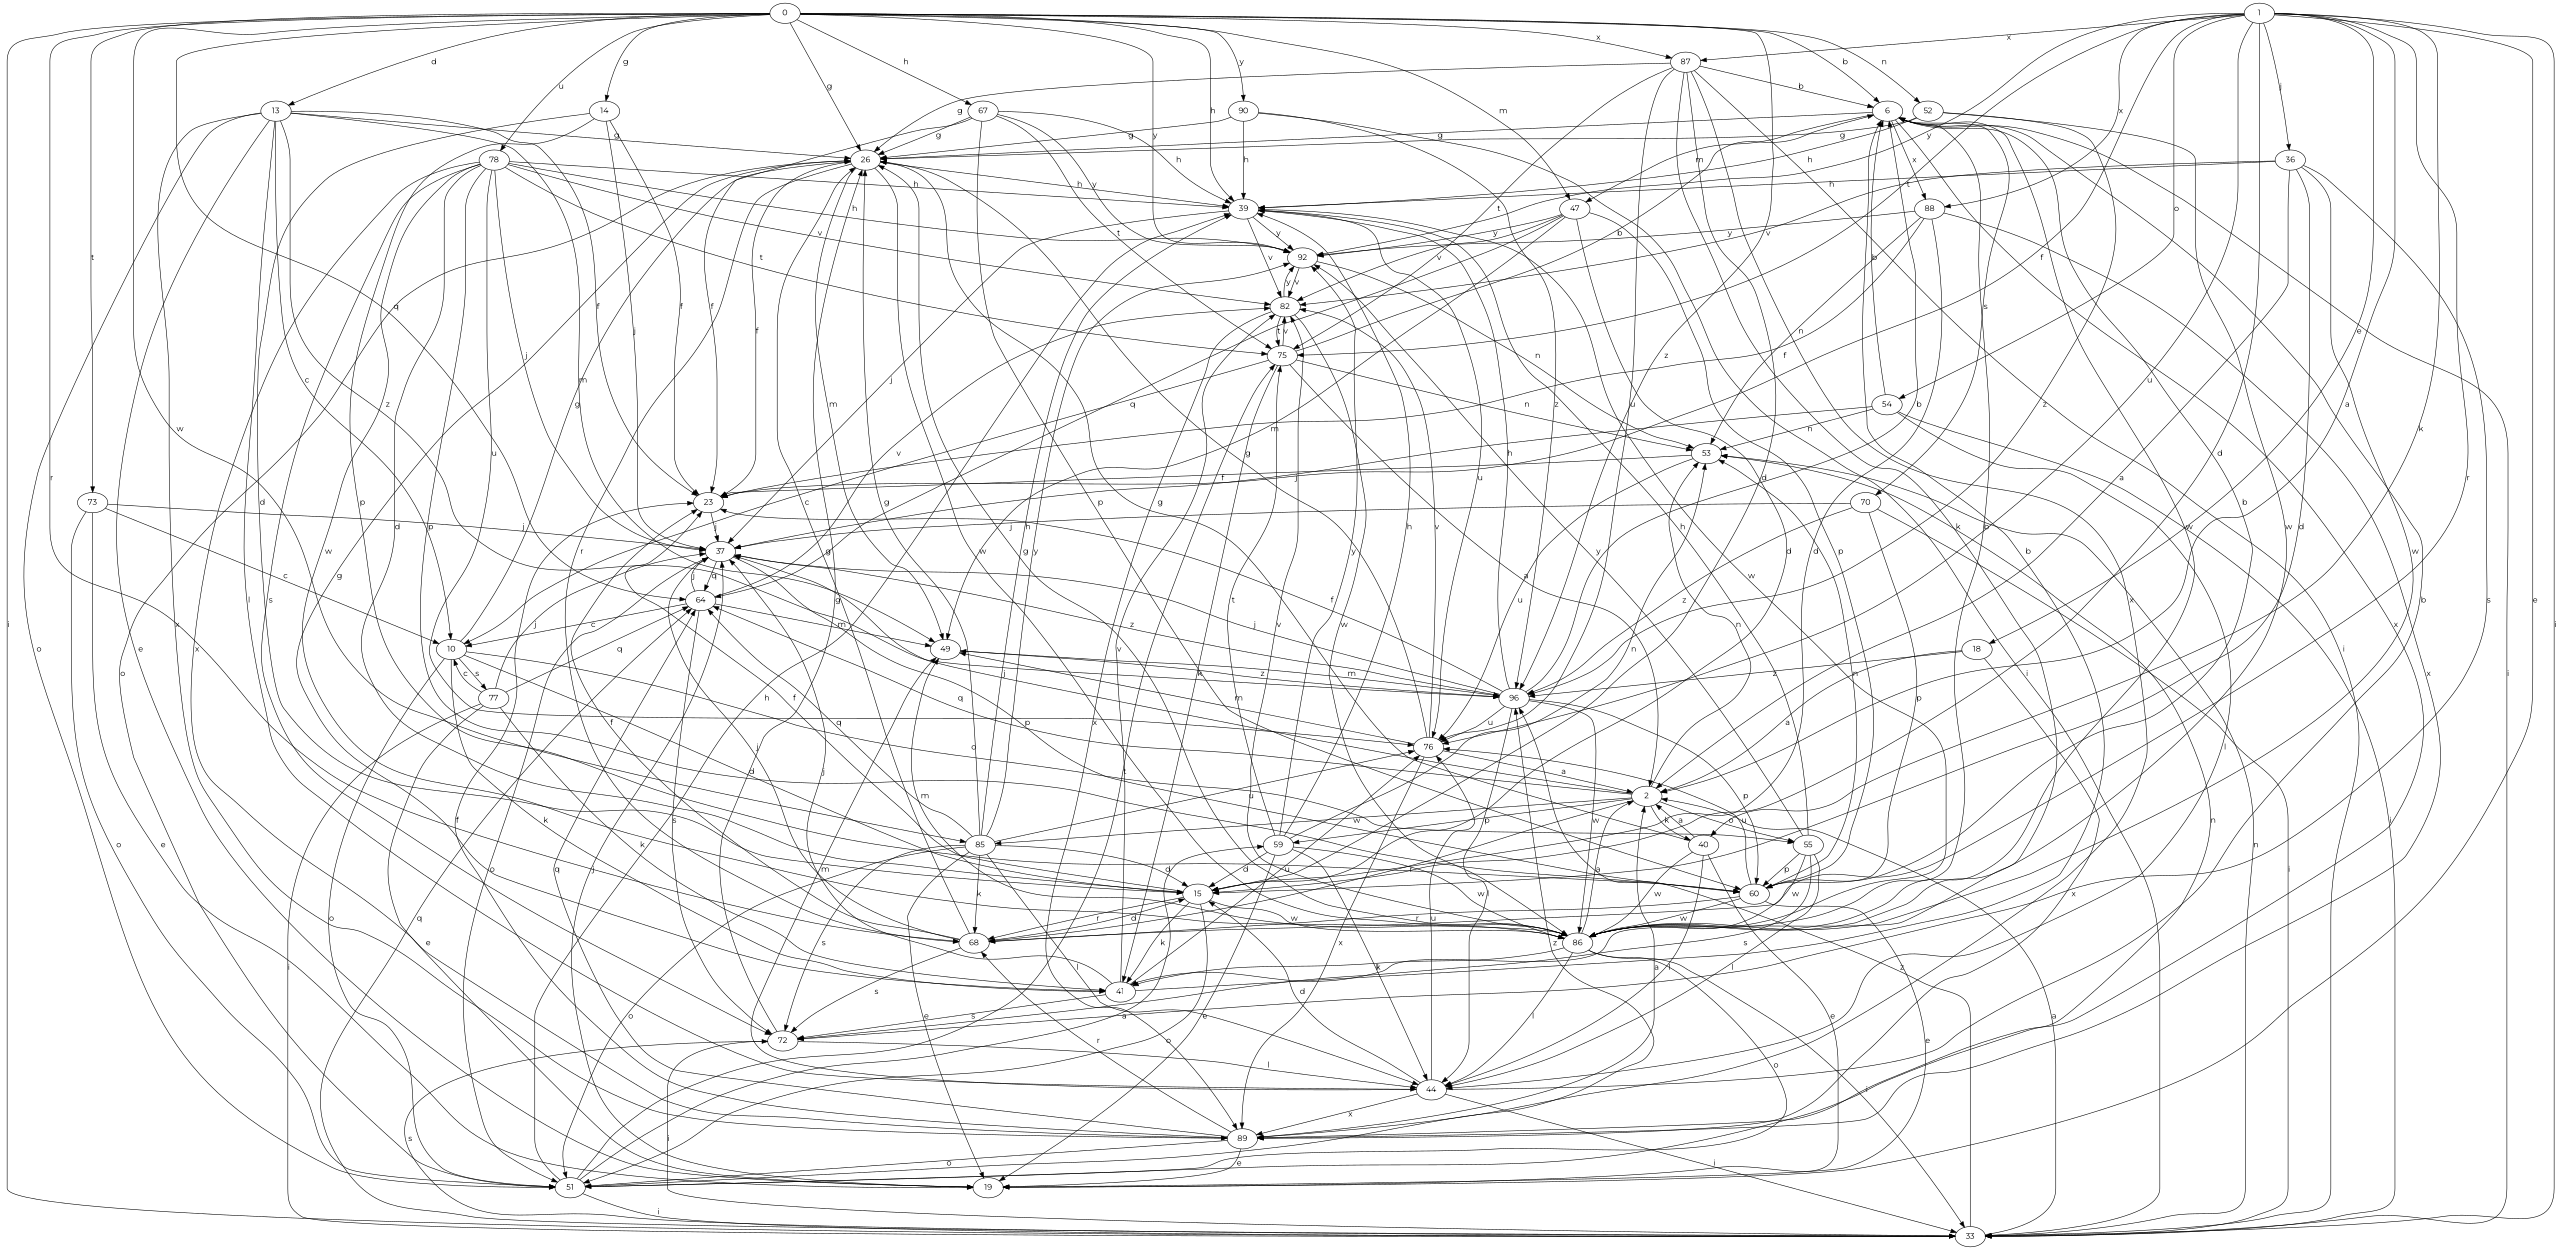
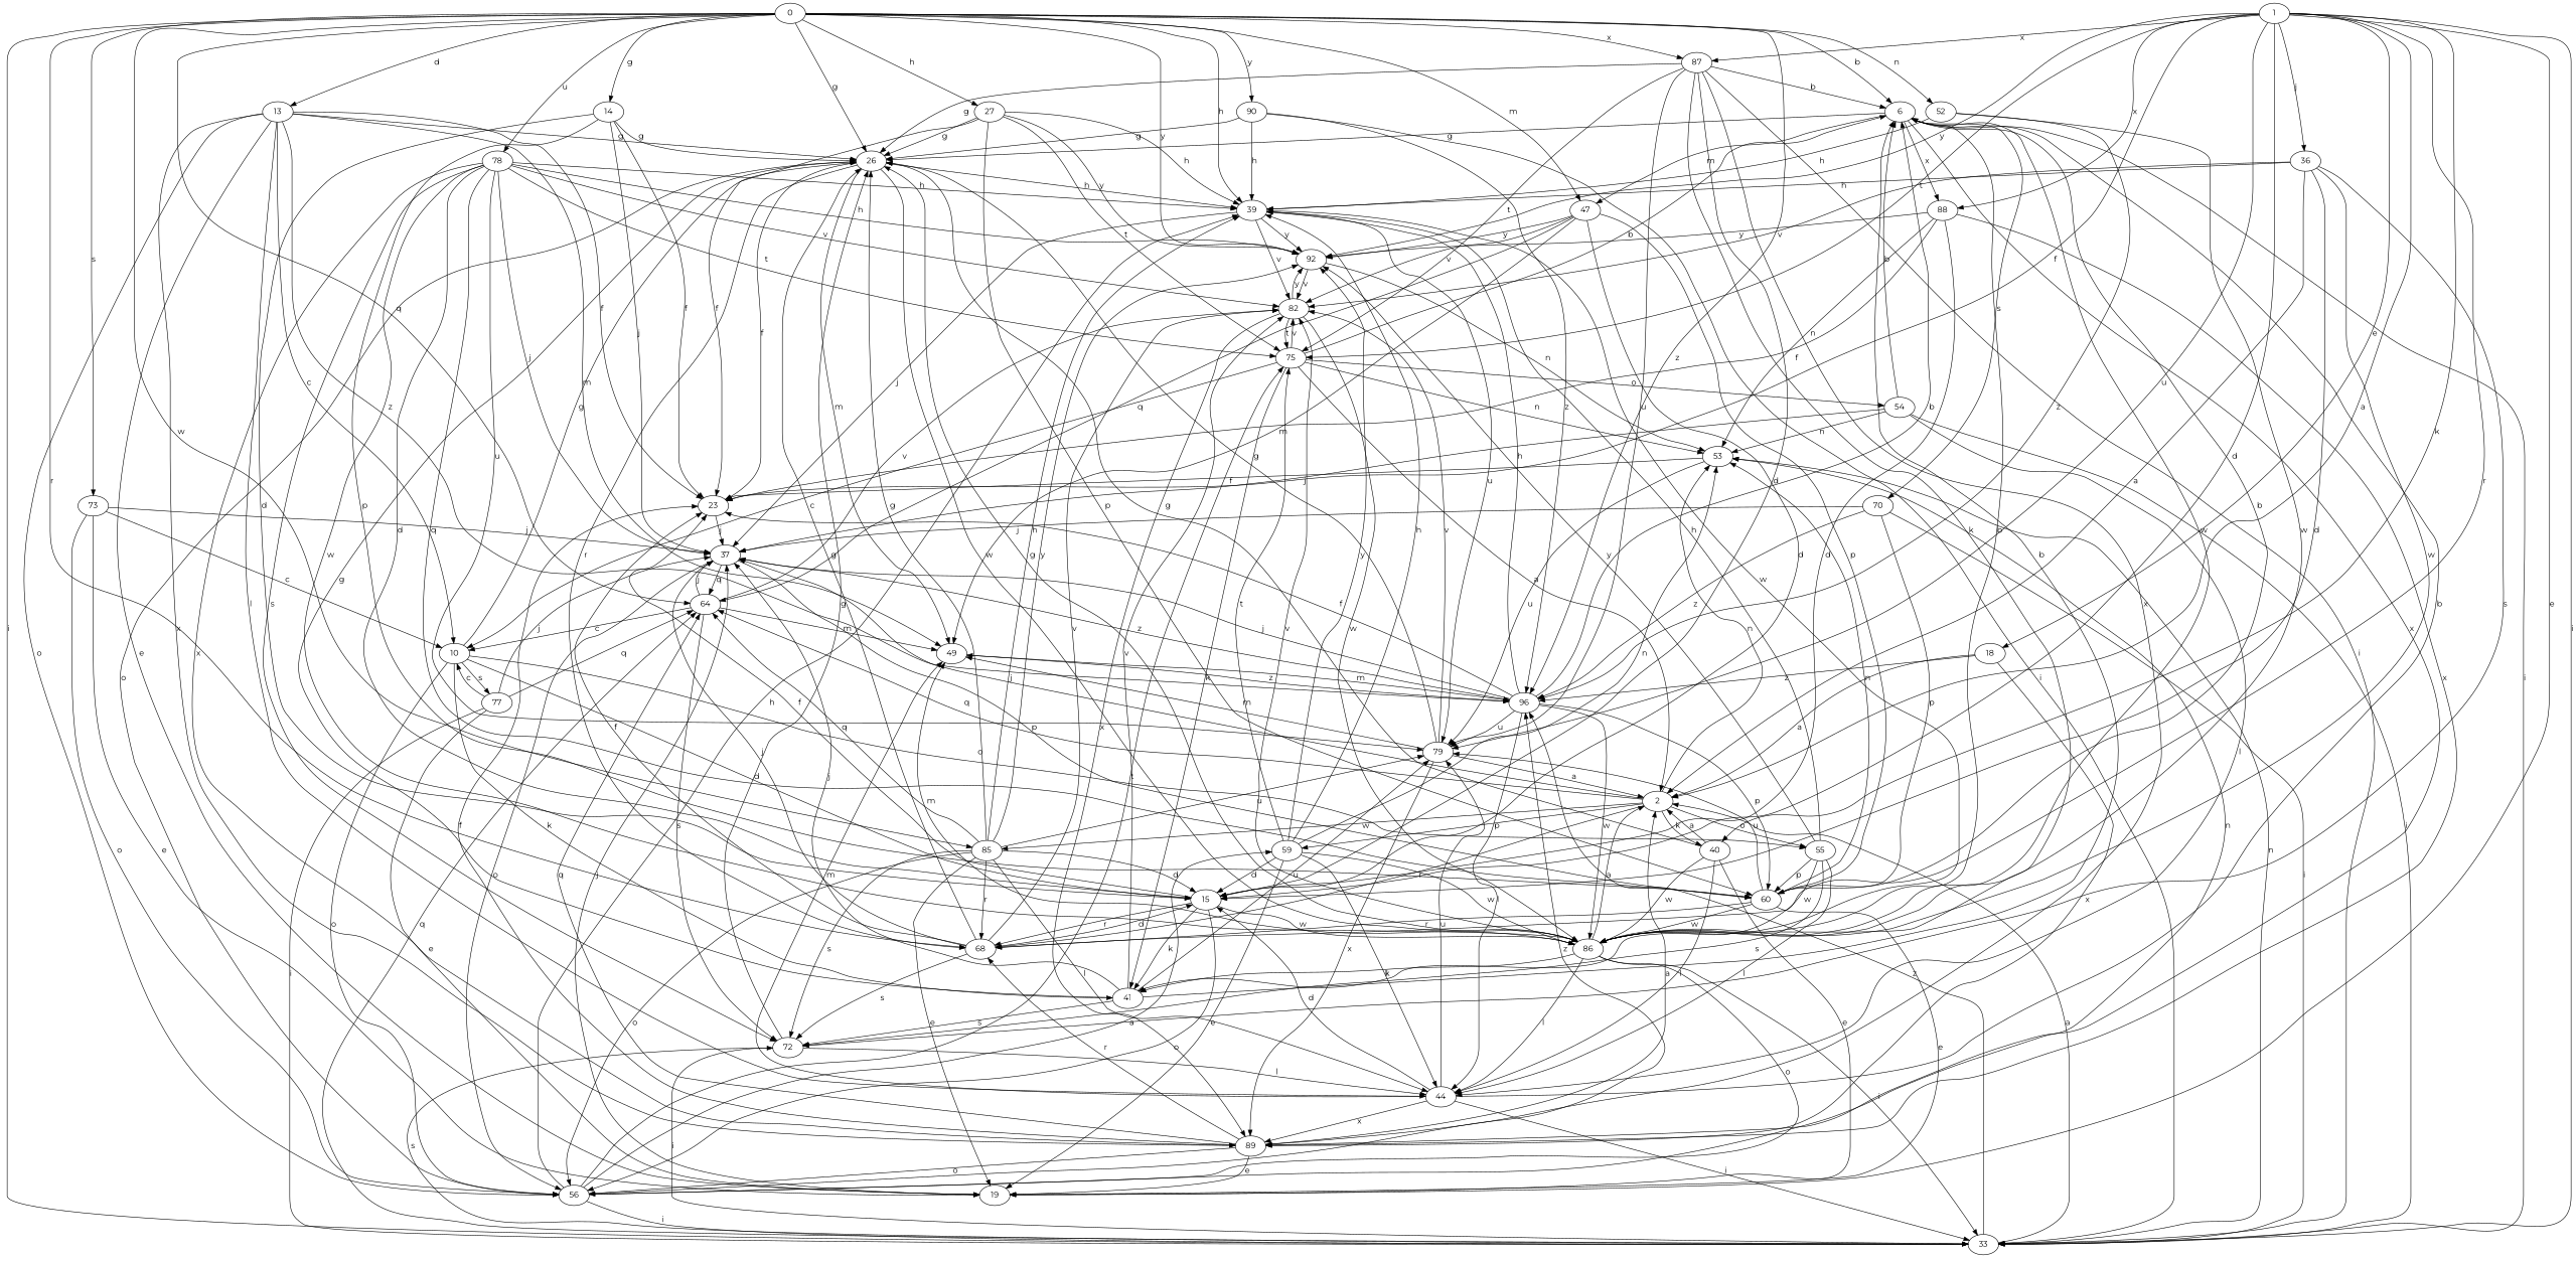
  strict digraph {
    fontname=Montserrat
    node [fontname=Montserrat]
    edge [fontname=Montserrat]
    0
    6
    13
    n4 [label=14]
    26
-   27 [label=67]
+   27
    n7 [label=39]
    33
    47
    52
    64
    68
    73
    78
    85
    87
    90
    92
    96
    88
    70
    86
    89
    19
    23
    49
    10
-   56 [label=51]
+   56
    44
    15
    37
    60
    75
-   79 [label=76]
+   79
    82
    2
    53
    72
    41
    1
    18
    36
    40
    54
    55
    59
    n47 [label=77]
    0 -> 6 [label=b]
    0 -> 13 [label=d]
    0 -> n4 [label=g]
    0 -> 26 [label=g]
    0 -> 27 [label=h]
    0 -> n7 [label=h]
    0 -> 33 [label=i]
    0 -> 47 [label=m]
    0 -> 52 [label=n]
    0 -> 64 [label=q]
    0 -> 68 [label=r]
-   0 -> 73 [label=t]
+   0 -> 73 [label=s]
    0 -> 78 [label=u]
    0 -> 85 [label=w]
    0 -> 87 [label=x]
    0 -> 90 [label=y]
    0 -> 92 [label=y]
    0 -> 96 [label=z]
    6 -> 26 [label=g]
    6 -> 33 [label=i]
    6 -> 47 [label=m]
    6 -> 88 [label=x]
    6 -> 70 [label=s]
    6 -> 86 [label=w]
    6 -> 89 [label=x]
    13 -> 26 [label=g]
    13 -> 96 [label=z]
    13 -> 89 [label=x]
    13 -> 19 [label=e]
    13 -> 23 [label=f]
    13 -> 49 [label=m]
    13 -> 10 [label=c]
    13 -> 56 [label=o]
    13 -> 44 [label=l]
-   52 -> 26 [label=g]
+   n4 -> 26 [label=g]
    n4 -> 23 [label=f]
    n4 -> 15 [label=d]
    n4 -> 37 [label=j]
    n4 -> 60 [label=p]
    26 -> n7 [label=h]
    26 -> 68 [label=r]
    26 -> 86 [label=w]
    26 -> 23 [label=f]
    26 -> 49 [label=m]
    26 -> 56 [label=o]
    27 -> 26 [label=g]
    27 -> n7 [label=h]
    27 -> 92 [label=y]
    27 -> 23 [label=f]
    27 -> 60 [label=p]
    27 -> 75 [label=t]
    n7 -> 92 [label=y]
    n7 -> 86 [label=w]
    n7 -> 37 [label=j]
    n7 -> 79 [label=u]
    n7 -> 82 [label=v]
    33 -> 64 [label=q]
    33 -> 96 [label=z]
    33 -> 2 [label=a]
    33 -> 53 [label=n]
    33 -> 72 [label=s]
    47 -> 64 [label=q]
    47 -> 92 [label=y]
    47 -> 49 [label=m]
    47 -> 15 [label=d]
    47 -> 60 [label=p]
    47 -> 82 [label=v]
    52 -> n7 [label=h]
    52 -> 96 [label=z]
    52 -> 86 [label=w]
    64 -> 49 [label=m]
    64 -> 10 [label=c]
    64 -> 37 [label=j]
    64 -> 82 [label=v]
    64 -> 72 [label=s]
    68 -> 26 [label=g]
    68 -> 23 [label=f]
    68 -> 15 [label=d]
    68 -> 37 [label=j]
+   68 -> 82 [label=v]
    68 -> 72 [label=s]
    73 -> 19 [label=e]
    73 -> 10 [label=c]
    73 -> 56 [label=o]
    73 -> 37 [label=j]
    78 -> n7 [label=h]
    78 -> 92 [label=h]
    78 -> 86 [label=w]
    78 -> 89 [label=x]
    78 -> 15 [label=d]
    78 -> 37 [label=j]
-   78 -> 60 [label=p]
+   78 -> 60 [label=q]
    78 -> 75 [label=t]
    78 -> 79 [label=u]
    78 -> 82 [label=v]
    78 -> 72 [label=s]
    85 -> 26 [label=g]
    85 -> n7 [label=h]
    85 -> 64 [label=q]
-   85 -> 68 [label=k]
+   85 -> 68 [label=r]
    85 -> 92 [label=y]
    85 -> 19 [label=e]
    85 -> 56 [label=o]
    85 -> 44 [label=l]
    85 -> 15 [label=d]
    85 -> 79 [label=u]
    85 -> 72 [label=s]
    87 -> 6 [label=b]
    87 -> 26 [label=g]
    87 -> 33 [label=i]
    87 -> 89 [label=x]
    87 -> 15 [label=d]
    87 -> 75 [label=t]
    87 -> 79 [label=u]
    87 -> 41 [label=k]
    90 -> 26 [label=g]
    90 -> n7 [label=h]
    90 -> 33 [label=i]
    90 -> 96 [label=z]
    92 -> 82 [label=v]
    92 -> 53 [label=n]
    96 -> 6 [label=b]
    96 -> n7 [label=h]
    96 -> 86 [label=w]
    96 -> 23 [label=f]
    96 -> 49 [label=m]
    96 -> 44 [label=l]
    96 -> 37 [label=j]
    96 -> 60 [label=p]
    96 -> 79 [label=u]
    88 -> 92 [label=y]
    88 -> 89 [label=x]
    88 -> 23 [label=f]
    88 -> 15 [label=d]
    88 -> 53 [label=n]
    70 -> 33 [label=i]
    70 -> 96 [label=z]
    70 -> 37 [label=j]
    70 -> 60 [label=p]
    86 -> 6 [label=b]
    86 -> 26 [label=g]
    86 -> 33 [label=i]
    86 -> 49 [label=m]
    86 -> 56 [label=o]
    86 -> 44 [label=l]
    86 -> 82 [label=v]
    86 -> 2 [label=a]
    86 -> 41 [label=k]
    89 -> 64 [label=q]
    89 -> 68 [label=r]
    89 -> 19 [label=e]
    89 -> 23 [label=f]
    89 -> 56 [label=o]
    89 -> 2 [label=a]
    19 -> 37 [label=j]
    23 -> 37 [label=j]
    49 -> 96 [label=z]
    10 -> 26 [label=g]
    10 -> 56 [label=o]
    10 -> 15 [label=d]
    10 -> 41 [label=k]
    10 -> 55 [label=o]
    10 -> n47 [label=s]
    56 -> n7 [label=h]
    56 -> 33 [label=i]
    56 -> 96 [label=z]
    56 -> 75 [label=t]
    56 -> 53 [label=n]
    56 -> 59 [label=a]
    44 -> 6 [label=b]
    44 -> 33 [label=i]
    44 -> 89 [label=x]
    44 -> 49 [label=m]
    44 -> 15 [label=d]
    44 -> 79 [label=u]
    15 -> 68 [label=r]
    15 -> 86 [label=w]
    15 -> 23 [label=f]
    15 -> 56 [label=o]
    15 -> 41 [label=k]
    37 -> 64 [label=q]
    37 -> 96 [label=z]
    37 -> 56 [label=o]
    37 -> 60 [label=p]
    60 -> 6 [label=b]
    60 -> 68 [label=r]
    60 -> 86 [label=w]
    60 -> 19 [label=e]
    60 -> 79 [label=u]
    60 -> 53 [label=n]
    75 -> 6 [label=b]
    75 -> 10 [label=c]
    75 -> 82 [label=v]
    75 -> 2 [label=a]
    75 -> 53 [label=n]
    75 -> 41 [label=k]
    79 -> 26 [label=g]
    79 -> 89 [label=x]
    79 -> 49 [label=m]
    79 -> 82 [label=v]
    79 -> 2 [label=a]
    82 -> 92 [label=y]
    82 -> 86 [label=w]
    82 -> 89 [label=x]
    82 -> 75 [label=t]
    2 -> 64 [label=q]
    2 -> 68 [label=r]
    2 -> 85 [label=w]
    2 -> 37 [label=j]
    2 -> 53 [label=n]
    2 -> 40 [label=k]
    2 -> 55 [label=o]
    2 -> 59 [label=p]
    53 -> 23 [label=f]
    53 -> 79 [label=u]
    72 -> 26 [label=g]
    72 -> 33 [label=i]
    72 -> 44 [label=l]
    41 -> 6 [label=b]
    41 -> 26 [label=g]
    41 -> 37 [label=j]
    41 -> 79 [label=u]
    41 -> 82 [label=v]
    41 -> 72 [label=s]
    1 -> 33 [label=i]
    1 -> 68 [label=r]
    1 -> 87 [label=x]
    1 -> 92 [label=y]
    1 -> 88 [label=x]
    1 -> 19 [label=e]
    1 -> 23 [label=f]
    1 -> 15 [label=d]
    1 -> 75 [label=t]
    1 -> 79 [label=u]
    1 -> 2 [label=a]
    1 -> 18 [label=e]
    1 -> 36 [label=j]
    1 -> 40 [label=k]
-   1 -> 54 [label=o]
+   75 -> 54 [label=o]
    18 -> 96 [label=z]
    18 -> 89 [label=x]
    18 -> 2 [label=a]
    36 -> n7 [label=h]
    36 -> 86 [label=w]
    36 -> 15 [label=d]
    36 -> 82 [label=v]
    36 -> 2 [label=a]
    36 -> 72 [label=s]
    40 -> 26 [label=g]
    40 -> 86 [label=w]
    40 -> 19 [label=e]
    40 -> 44 [label=l]
    40 -> 2 [label=a]
    54 -> 6 [label=b]
    54 -> 33 [label=i]
    54 -> 44 [label=l]
    54 -> 37 [label=j]
    54 -> 53 [label=n]
    55 -> n7 [label=h]
    55 -> 92 [label=y]
    55 -> 86 [label=w]
    55 -> 44 [label=l]
    55 -> 60 [label=p]
    55 -> 72 [label=s]
    59 -> n7 [label=h]
    59 -> 92 [label=y]
    59 -> 86 [label=w]
    59 -> 19 [label=e]
    59 -> 44 [label=l]
    59 -> 15 [label=d]
    59 -> 75 [label=t]
    59 -> 53 [label=n]
    n47 -> 33 [label=i]
    n47 -> 64 [label=q]
    n47 -> 19 [label=e]
    n47 -> 10 [label=c]
    n47 -> 37 [label=j]
-   n47 -> 41 [label=k]
  }
